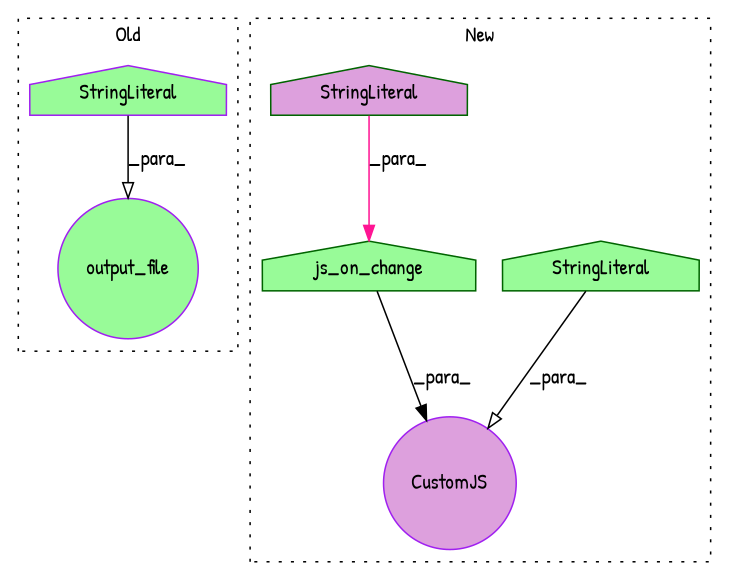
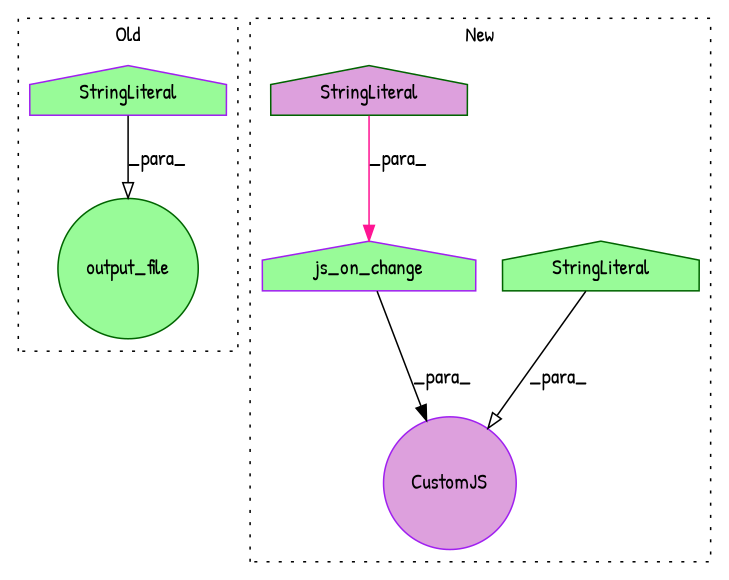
  digraph {
    fontname="Patrick Hand"
    node [a=32 color=purple fillcolor=palegreen fontname="Patrick Hand" shape=house style=filled]
    edge [arrowhead=onormal color=black fontname="Patrick Hand"]
-   n1 [l="12,1" label=output_file s="160,189" shape=circle]
+   n1 [color=darkgreen l="12,1" label=output_file s="160,189" shape=circle]
    n2 [a=45 l=17 label=StringLiteral s=172]
-   n3 [color=darkgreen l="13,1" label=js_on_change s="218,322"]
+   n3 [l="13,1" label=js_on_change s="218,322"]
    n4 [fillcolor=plum l="9,1" label=CustomJS s="239,321" shape=circle]
    n5 [a=45 color=darkgreen l=73 label=StringLiteral s=248]
    n6 [a=45 color=darkgreen fillcolor=plum l=7 label=StringLiteral s=231]
    subgraph cluster_1 {
      label=Old
      style=dotted
      n1
      n2
    }
    subgraph cluster_2 {
      label=New
      style=dotted
      n3
      n4
      n5
      n6
    }
    n2 -> n1 [label=_para_]
    n3 -> n4 [arrowhead=normal label=_para_]
    n5 -> n4 [label=_para_]
    n6 -> n3 [arrowhead=normal color=deeppink label=_para_]
  }
